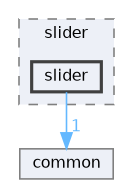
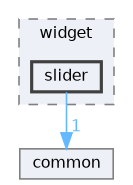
  digraph {
    compound=true
    node [fillcolor="#edf0f7" fontname=Helvetica fontsize=10 shape=box]
    n1 [color=grey25 height=0.2 label=slider style="filled,bold" width=0.4]
    n2 [color=grey50 height=0.2 label=common style=filled width=0.4]
    subgraph cluster_1 {
      bgcolor="#edf0f7"
      fontname=Helvetica
      fontsize=10
-     label=slider
+     label=widget
      pencolor=grey50
      style="filled,dashed"
      n1
    }
    n1 -> n2 [color=steelblue1 fontcolor=steelblue1 fontname=Helvetica fontsize=10 headlabel=1 labeldistance=1.5 labelfontname=Helvetica labelfontsize=10]
  }
